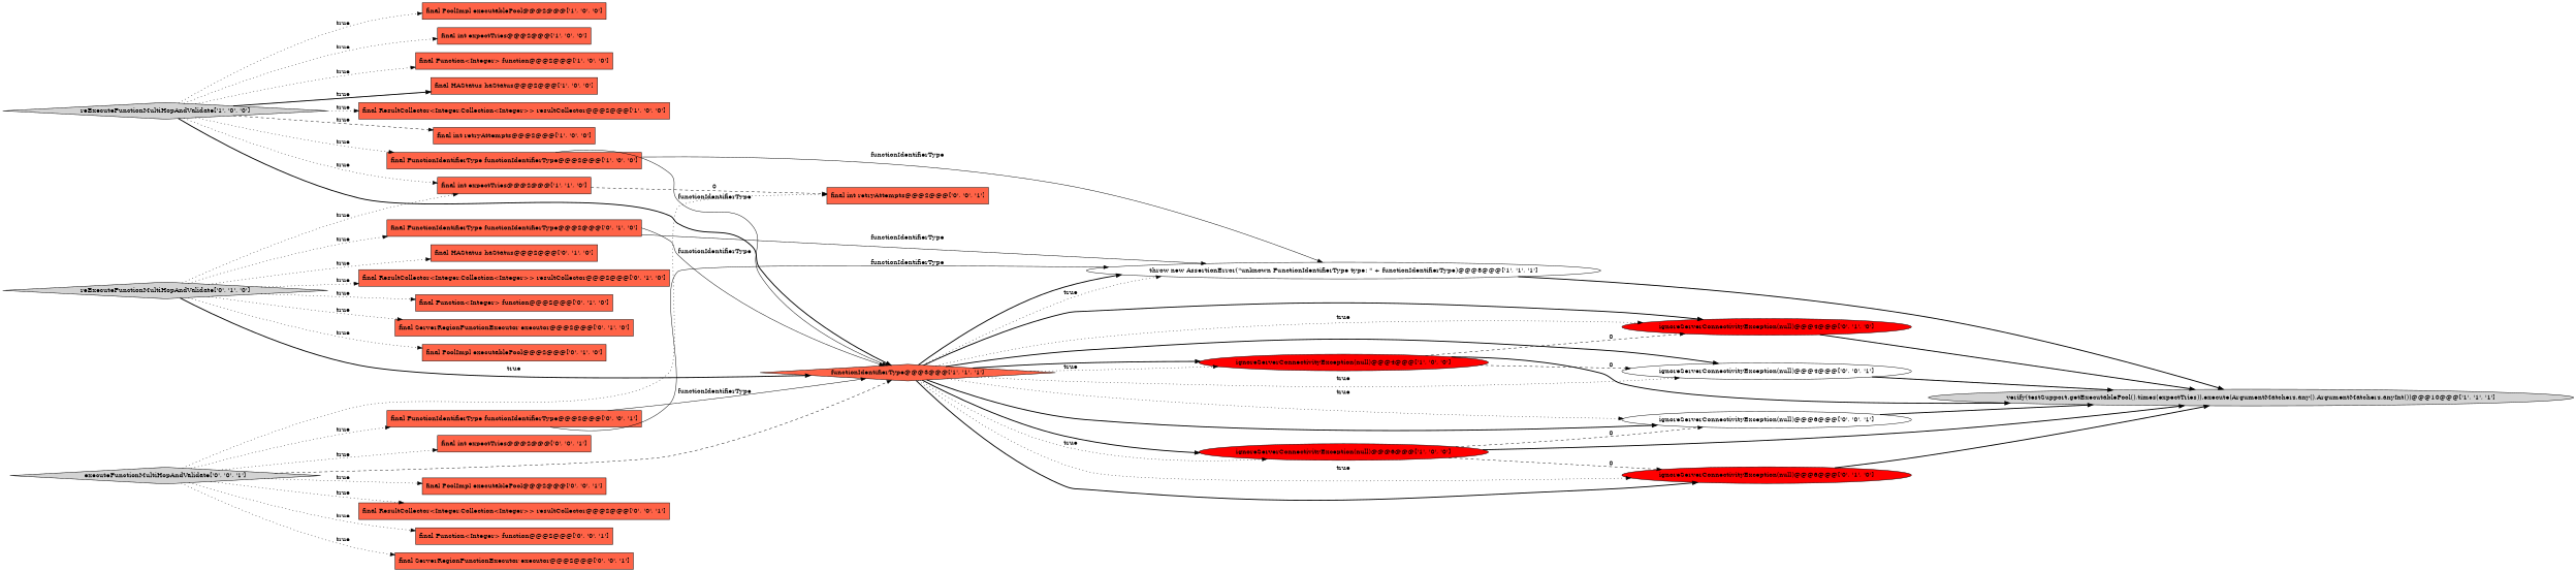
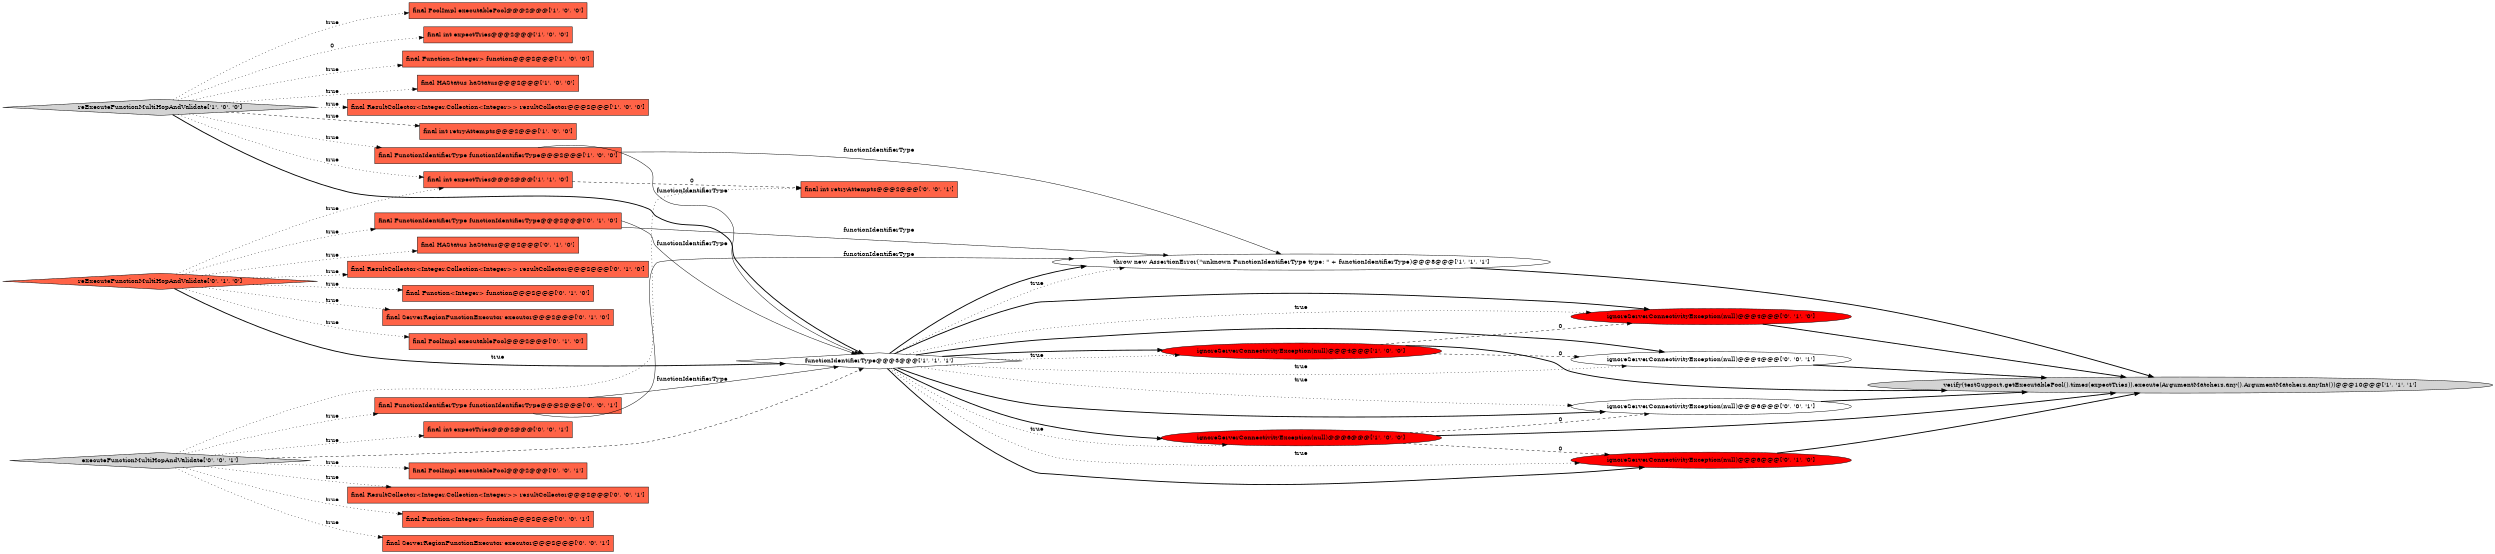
  digraph {
    rankdir=LR
    node [fillcolor=tomato shape=box style=filled]
    edge [style=dotted]
    n1 [label="final ResultCollector<Integer,Collection<Integer>> resultCollector@@@2@@@['0', '0', '1']"]
    n2 [label="final ResultCollector<Integer,Collection<Integer>> resultCollector@@@2@@@['0', '1', '0']"]
    n3 [label="final FunctionIdentifierType functionIdentifierType@@@2@@@['0', '0', '1']"]
    n4 [fillcolor=white label="throw new AssertionError(\"unknown FunctionIdentifierType type: \" + functionIdentifierType)@@@8@@@['1', '1', '1']" shape=ellipse]
-   n5 [label="functionIdentifierType@@@3@@@['1', '1', '1']" shape=diamond]
+   n5 [fillcolor=white label="functionIdentifierType@@@3@@@['1', '1', '1']" shape=diamond]
    n6 [fillcolor=lightgray label="verify(testSupport.getExecutablePool(),times(expectTries)).execute(ArgumentMatchers.any(),ArgumentMatchers.anyInt())@@@10@@@['1', '1', '1']" shape=ellipse]
    n7 [fillcolor=red label="ignoreServerConnectivityException(null)@@@6@@@['0', '1', '0']" shape=ellipse]
    n8 [fillcolor=red label="ignoreServerConnectivityException(null)@@@4@@@['0', '1', '0']" shape=ellipse]
    n9 [fillcolor=red label="ignoreServerConnectivityException(null)@@@4@@@['1', '0', '0']" shape=ellipse]
    n10 [fillcolor=white label="ignoreServerConnectivityException(null)@@@4@@@['0', '0', '1']" shape=ellipse]
    n11 [fillcolor=white label="ignoreServerConnectivityException(null)@@@6@@@['0', '0', '1']" shape=ellipse]
    n12 [fillcolor=red label="ignoreServerConnectivityException(null)@@@6@@@['1', '0', '0']" shape=ellipse]
    n13 [label="final Function<Integer> function@@@2@@@['1', '0', '0']"]
    n14 [label="final HAStatus haStatus@@@2@@@['1', '0', '0']"]
    n15 [fillcolor=lightgray label="executeFunctionMultiHopAndValidate['0', '0', '1']" shape=diamond]
    n16 [label="final Function<Integer> function@@@2@@@['0', '0', '1']"]
    n17 [label="final ServerRegionFunctionExecutor executor@@@2@@@['0', '0', '1']"]
    n18 [label="final int retryAttempts@@@2@@@['0', '0', '1']"]
    n19 [label="final int expectTries@@@2@@@['0', '0', '1']"]
    n20 [label="final PoolImpl executablePool@@@2@@@['0', '0', '1']"]
    n21 [fillcolor=lightgray label="reExecuteFunctionMultiHopAndValidate['1', '0', '0']" shape=diamond]
    n22 [label="final ResultCollector<Integer,Collection<Integer>> resultCollector@@@2@@@['1', '0', '0']"]
    n23 [label="final FunctionIdentifierType functionIdentifierType@@@2@@@['1', '0', '0']"]
    n24 [label="final int retryAttempts@@@2@@@['1', '0', '0']"]
    n25 [label="final int expectTries@@@2@@@['1', '1', '0']"]
    n26 [label="final PoolImpl executablePool@@@2@@@['1', '0', '0']"]
    n27 [label="final int expectTries@@@2@@@['1', '0', '0']"]
-   n28 [fillcolor=lightgray label="reExecuteFunctionMultiHopAndValidate['0', '1', '0']" shape=diamond]
+   n28 [label="reExecuteFunctionMultiHopAndValidate['0', '1', '0']" shape=diamond]
    n29 [label="final FunctionIdentifierType functionIdentifierType@@@2@@@['0', '1', '0']"]
    n30 [label="final Function<Integer> function@@@2@@@['0', '1', '0']"]
    n31 [label="final ServerRegionFunctionExecutor executor@@@2@@@['0', '1', '0']"]
    n32 [label="final PoolImpl executablePool@@@2@@@['0', '1', '0']"]
    n33 [label="final HAStatus haStatus@@@2@@@['0', '1', '0']"]
    n3 -> n4 [label=functionIdentifierType style=solid]
    n3 -> n5 [label=functionIdentifierType style=solid]
    n4 -> n6 [style=bold]
    n5 -> n4 [label=true]
    n5 -> n4 [style=bold]
    n5 -> n7 [style=bold]
    n5 -> n7 [label=true]
    n5 -> n8 [style=bold]
    n5 -> n8 [label=true]
    n5 -> n9 [label=true]
    n5 -> n9 [style=bold]
    n5 -> n10 [style=bold]
    n5 -> n10 [label=true]
    n5 -> n11 [style=bold]
    n5 -> n11 [label=true]
    n5 -> n12 [style=bold]
    n5 -> n12 [label=true]
    n7 -> n6 [style=bold]
    n8 -> n6 [style=bold]
    n9 -> n6 [style=bold]
    n9 -> n8 [label=0 style=dashed]
    n9 -> n10 [label=0 style=dashed]
    n10 -> n6 [style=bold]
    n11 -> n6 [style=bold]
    n12 -> n6 [style=bold]
    n12 -> n7 [label=0 style=dashed]
    n12 -> n11 [label=0 style=dashed]
    n15 -> n1 [label=true]
    n15 -> n3 [label=true]
    n15 -> n5 [style=dashed]
    n15 -> n16 [label=true]
    n15 -> n17 [label=true]
    n15 -> n18 [label=true]
    n15 -> n19 [label=true]
    n15 -> n20 [label=true]
    n21 -> n5 [style=bold]
    n21 -> n13 [label=true]
-   n21 -> n14 [label=true style=bold]
+   n21 -> n14 [label=true]
    n21 -> n22 [label=true]
    n21 -> n23 [label=true]
    n21 -> n24 [label=true style=dashed]
    n21 -> n25 [label=true]
    n21 -> n26 [label=true]
-   n21 -> n27 [label=true]
+   n21 -> n27 [label=0]
    n23 -> n4 [label=functionIdentifierType style=solid]
    n23 -> n5 [label=functionIdentifierType style=solid]
    n25 -> n18 [label=0 style=dashed]
    n28 -> n2 [label=true]
    n28 -> n5 [style=bold]
    n28 -> n25 [label=true]
    n28 -> n29 [label=true]
    n28 -> n30 [label=true]
    n28 -> n31 [label=true]
    n28 -> n32 [label=true]
    n28 -> n33 [label=true]
    n29 -> n4 [label=functionIdentifierType style=solid]
    n29 -> n5 [label=functionIdentifierType style=solid]
  }
